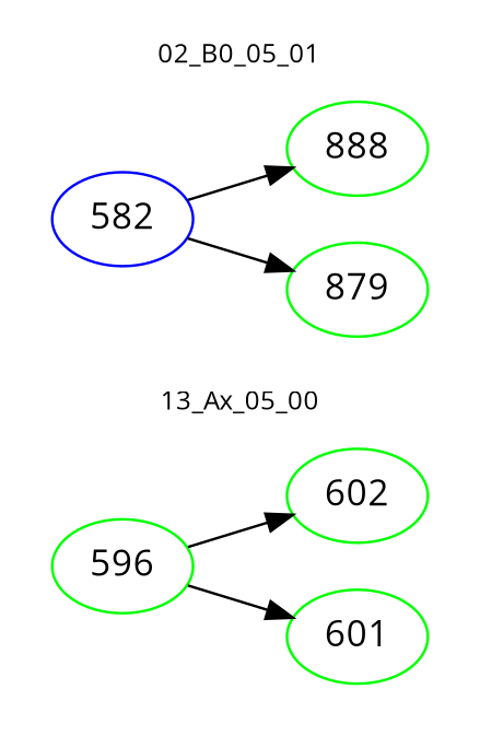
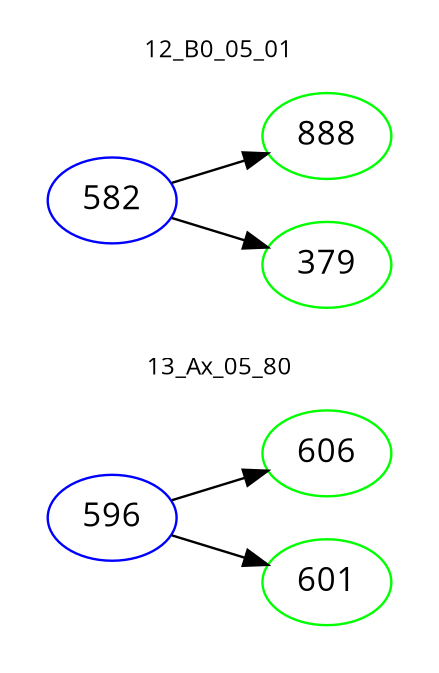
  digraph {
    fontname="Open Sans"
    rankdir=LR
    node [color=green fontname="Open Sans"]
    edge [color=black fontname="Open Sans"]
-   n1 [label=596]
+   n1 [color=blue label=596]
    n2 [label=601]
-   n3 [label=602]
+   n3 [label=606]
    n4 [color=blue label=582]
-   n5 [label=879]
+   n5 [label=379]
    n6 [label=888]
    subgraph cluster_1 {
      color=white
      fontsize=10
-     label="13_Ax_05_00"
+     label="13_Ax_05_80"
      n1
      n2
      n3
    }
    subgraph cluster_2 {
      color=white
      fontsize=10
-     label="02_B0_05_01"
+     label="12_B0_05_01"
      n4
      n5
      n6
    }
    n1 -> n2
    n1 -> n3
    n4 -> n5
    n4 -> n6
  }
